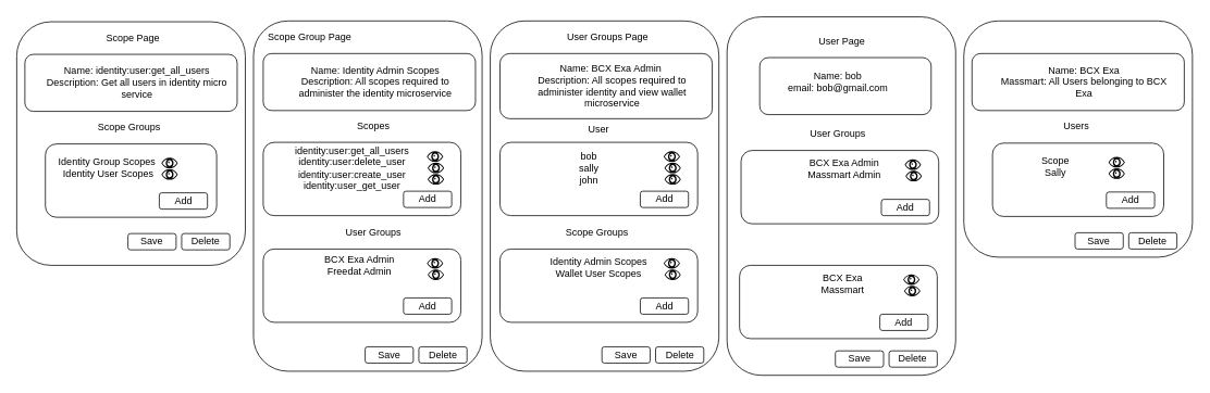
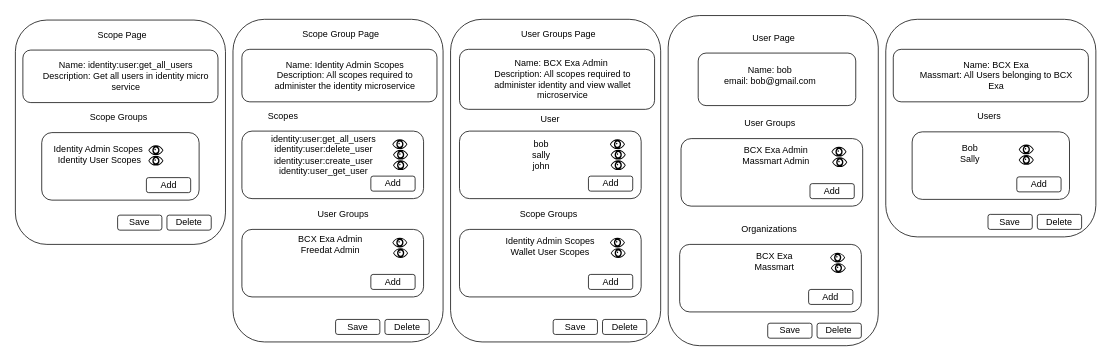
  <mxCell id="0" />
  <mxCell id="1" parent="0" />
  <mxCell id="2" value="" style="rounded=1;whiteSpace=wrap;html=1;" vertex="1" parent="1"><mxGeometry x="20" y="26" width="280" height="299" as="geometry" /></mxCell>
  <mxCell id="3" value="Scope Page" style="text;html=1;strokeColor=none;fillColor=none;align=center;verticalAlign=middle;whiteSpace=wrap;rounded=0;" vertex="1" parent="1"><mxGeometry x="127.12" y="36" width="71" height="20" as="geometry" /></mxCell>
  <mxCell id="4" value="" style="rounded=1;whiteSpace=wrap;html=1;" vertex="1" parent="1"><mxGeometry x="30" y="66" width="260" height="70" as="geometry" /></mxCell>
  <mxCell id="5" value="Name: identity:user:get_all_users&lt;br&gt;Description: Get all users in identity micro service" style="text;html=1;strokeColor=none;fillColor=none;align=center;verticalAlign=middle;whiteSpace=wrap;rounded=0;" vertex="1" parent="1"><mxGeometry x="54.75" y="91" width="224.87" height="20" as="geometry" /></mxCell>
  <mxCell id="6" value="" style="rounded=1;whiteSpace=wrap;html=1;" vertex="1" parent="1"><mxGeometry x="890" y="20" width="280" height="440" as="geometry" /></mxCell>
  <mxCell id="7" value="User Page" style="text;html=1;strokeColor=none;fillColor=none;align=center;verticalAlign=middle;whiteSpace=wrap;rounded=0;" vertex="1" parent="1"><mxGeometry x="954.5" y="40" width="151.5" height="20" as="geometry" /></mxCell>
  <mxCell id="8" value="" style="rounded=1;whiteSpace=wrap;html=1;" vertex="1" parent="1"><mxGeometry x="930" y="70" width="210" height="70" as="geometry" /></mxCell>
  <mxCell id="9" value="Name: bob&lt;br&gt;email: bob@gmail.com&lt;br&gt;" style="text;html=1;strokeColor=none;fillColor=none;align=center;verticalAlign=middle;whiteSpace=wrap;rounded=0;" vertex="1" parent="1"><mxGeometry x="946.37" y="90" width="160" height="20" as="geometry" /></mxCell>
  <mxCell id="10" value="" style="rounded=1;whiteSpace=wrap;html=1;" vertex="1" parent="1"><mxGeometry x="55.12" y="176" width="209.75" height="90" as="geometry" /></mxCell>
  <mxCell id="11" value="Scope Groups" style="text;html=1;strokeColor=none;fillColor=none;align=center;verticalAlign=middle;whiteSpace=wrap;rounded=0;" vertex="1" parent="1"><mxGeometry x="118.12" y="146" width="80" height="20" as="geometry" /></mxCell>
  <mxCell id="12" value="Add" style="rounded=1;whiteSpace=wrap;html=1;" vertex="1" parent="1"><mxGeometry x="194.62" y="236" width="59" height="20" as="geometry" /></mxCell>
- <mxCell id="13" value="Identity Group Scopes&amp;nbsp;&lt;br&gt;Identity User Scopes&lt;br&gt;" style="text;html=1;strokeColor=none;fillColor=none;align=center;verticalAlign=middle;whiteSpace=wrap;rounded=0;" vertex="1" parent="1"><mxGeometry x="67" y="195" width="131.12" height="20" as="geometry" /></mxCell>
+ <mxCell id="13" value="Identity Admin Scopes&amp;nbsp;&lt;br&gt;Identity User Scopes&lt;br&gt;" style="text;html=1;strokeColor=none;fillColor=none;align=center;verticalAlign=middle;whiteSpace=wrap;rounded=0;" vertex="1" parent="1"><mxGeometry x="67" y="195" width="131.12" height="20" as="geometry" /></mxCell>
  <mxCell id="14" value="Save" style="rounded=1;whiteSpace=wrap;html=1;" vertex="1" parent="1"><mxGeometry x="156.25" y="286" width="59" height="20" as="geometry" /></mxCell>
  <mxCell id="15" value="Delete" style="rounded=1;whiteSpace=wrap;html=1;" vertex="1" parent="1"><mxGeometry x="222" y="286" width="59" height="20" as="geometry" /></mxCell>
  <mxCell id="16" value="" style="shape=mxgraph.signs.healthcare.eye;html=1;fillColor=#000000;strokeColor=none;verticalLabelPosition=bottom;verticalAlign=top;align=center;" vertex="1" parent="1"><mxGeometry x="197.25" y="193" width="20" height="13" as="geometry" /></mxCell>
  <mxCell id="17" value="" style="shape=mxgraph.signs.healthcare.eye;html=1;fillColor=#000000;strokeColor=none;verticalLabelPosition=bottom;verticalAlign=top;align=center;" vertex="1" parent="1"><mxGeometry x="197.25" y="207" width="20" height="13" as="geometry" /></mxCell>
  <mxCell id="18" value="" style="rounded=1;whiteSpace=wrap;html=1;" vertex="1" parent="1"><mxGeometry x="310" y="25" width="280" height="430" as="geometry" /></mxCell>
- <mxCell id="19" value="Scope Group Page" style="text;html=1;strokeColor=none;fillColor=none;align=center;verticalAlign=middle;whiteSpace=wrap;rounded=0;" vertex="1" parent="1"><mxGeometry x="314" y="35" width="130" height="20" as="geometry" /></mxCell>
+ <mxCell id="19" value="Scope Group Page" style="text;html=1;strokeColor=none;fillColor=none;align=center;verticalAlign=middle;whiteSpace=wrap;rounded=0;" vertex="1" parent="1"><mxGeometry x="389" y="35" width="130" height="20" as="geometry" /></mxCell>
  <mxCell id="20" value="" style="rounded=1;whiteSpace=wrap;html=1;" vertex="1" parent="1"><mxGeometry x="321.88" y="65" width="260" height="70" as="geometry" /></mxCell>
  <mxCell id="21" value="Name: Identity Admin Scopes&lt;br&gt;Description: All scopes required to administer the identity microservice" style="text;html=1;strokeColor=none;fillColor=none;align=center;verticalAlign=middle;whiteSpace=wrap;rounded=0;" vertex="1" parent="1"><mxGeometry x="346.63" y="90" width="224.87" height="20" as="geometry" /></mxCell>
  <mxCell id="22" value="" style="rounded=1;whiteSpace=wrap;html=1;" vertex="1" parent="1"><mxGeometry x="321.88" y="174" width="242.12" height="90" as="geometry" /></mxCell>
- <mxCell id="23" value="Scopes" style="text;html=1;strokeColor=none;fillColor=none;align=center;verticalAlign=middle;whiteSpace=wrap;rounded=0;" vertex="1" parent="1"><mxGeometry x="417.25" y="144" width="80" height="20" as="geometry" /></mxCell>
+ <mxCell id="23" value="Scopes" style="text;html=1;strokeColor=none;fillColor=none;align=center;verticalAlign=middle;whiteSpace=wrap;rounded=0;" vertex="1" parent="1"><mxGeometry x="337.25" y="144" width="80" height="20" as="geometry" /></mxCell>
  <mxCell id="24" value="Add" style="rounded=1;whiteSpace=wrap;html=1;" vertex="1" parent="1"><mxGeometry x="493.75" y="234" width="59" height="20" as="geometry" /></mxCell>
  <mxCell id="25" value="identity:user:get_all_users&lt;br&gt;identity:user:delete_user&lt;br&gt;identity:user:create_user&lt;br&gt;identity:user_get_user&lt;br&gt;" style="text;html=1;strokeColor=none;fillColor=none;align=center;verticalAlign=middle;whiteSpace=wrap;rounded=0;" vertex="1" parent="1"><mxGeometry x="351.88" y="195.5" width="158.37" height="20" as="geometry" /></mxCell>
  <mxCell id="26" value="Save" style="rounded=1;whiteSpace=wrap;html=1;" vertex="1" parent="1"><mxGeometry x="446.75" y="425" width="59" height="20" as="geometry" /></mxCell>
  <mxCell id="27" value="Delete" style="rounded=1;whiteSpace=wrap;html=1;" vertex="1" parent="1"><mxGeometry x="512.5" y="425" width="59" height="20" as="geometry" /></mxCell>
  <mxCell id="28" value="" style="shape=mxgraph.signs.healthcare.eye;html=1;fillColor=#000000;strokeColor=none;verticalLabelPosition=bottom;verticalAlign=top;align=center;" vertex="1" parent="1"><mxGeometry x="522.38" y="185" width="20" height="13" as="geometry" /></mxCell>
  <mxCell id="29" value="" style="shape=mxgraph.signs.healthcare.eye;html=1;fillColor=#000000;strokeColor=none;verticalLabelPosition=bottom;verticalAlign=top;align=center;" vertex="1" parent="1"><mxGeometry x="523.38" y="199" width="20" height="13" as="geometry" /></mxCell>
  <mxCell id="30" value="" style="shape=mxgraph.signs.healthcare.eye;html=1;fillColor=#000000;strokeColor=none;verticalLabelPosition=bottom;verticalAlign=top;align=center;" vertex="1" parent="1"><mxGeometry x="523.38" y="213" width="20" height="13" as="geometry" /></mxCell>
  <mxCell id="31" value="" style="rounded=1;whiteSpace=wrap;html=1;" vertex="1" parent="1"><mxGeometry x="321.88" y="305" width="242.12" height="90" as="geometry" /></mxCell>
  <mxCell id="32" value="User Groups" style="text;html=1;strokeColor=none;fillColor=none;align=center;verticalAlign=middle;whiteSpace=wrap;rounded=0;" vertex="1" parent="1"><mxGeometry x="417.25" y="275" width="80" height="20" as="geometry" /></mxCell>
  <mxCell id="33" value="Add" style="rounded=1;whiteSpace=wrap;html=1;" vertex="1" parent="1"><mxGeometry x="493.75" y="365" width="59" height="20" as="geometry" /></mxCell>
  <mxCell id="34" value="BCX Exa Admin&lt;br&gt;Freedat Admin" style="text;html=1;strokeColor=none;fillColor=none;align=center;verticalAlign=middle;whiteSpace=wrap;rounded=0;" vertex="1" parent="1"><mxGeometry x="360.63" y="315" width="158.37" height="20" as="geometry" /></mxCell>
  <mxCell id="35" value="" style="shape=mxgraph.signs.healthcare.eye;html=1;fillColor=#000000;strokeColor=none;verticalLabelPosition=bottom;verticalAlign=top;align=center;" vertex="1" parent="1"><mxGeometry x="522.38" y="316" width="20" height="13" as="geometry" /></mxCell>
  <mxCell id="36" value="" style="shape=mxgraph.signs.healthcare.eye;html=1;fillColor=#000000;strokeColor=none;verticalLabelPosition=bottom;verticalAlign=top;align=center;" vertex="1" parent="1"><mxGeometry x="523.38" y="330" width="20" height="13" as="geometry" /></mxCell>
  <mxCell id="37" value="" style="rounded=1;whiteSpace=wrap;html=1;" vertex="1" parent="1"><mxGeometry x="600" y="25" width="280" height="430" as="geometry" /></mxCell>
  <mxCell id="38" value="User Groups Page" style="text;html=1;strokeColor=none;fillColor=none;align=center;verticalAlign=middle;whiteSpace=wrap;rounded=0;" vertex="1" parent="1"><mxGeometry x="679" y="35" width="130" height="20" as="geometry" /></mxCell>
  <mxCell id="39" value="" style="rounded=1;whiteSpace=wrap;html=1;" vertex="1" parent="1"><mxGeometry x="611.88" y="65" width="260" height="80" as="geometry" /></mxCell>
  <mxCell id="40" value="Name: BCX Exa Admin&amp;nbsp;&lt;br&gt;Description: All scopes required to administer identity and view wallet microservice" style="text;html=1;strokeColor=none;fillColor=none;align=center;verticalAlign=middle;whiteSpace=wrap;rounded=0;" vertex="1" parent="1"><mxGeometry x="636.63" y="77.5" width="224.87" height="55" as="geometry" /></mxCell>
  <mxCell id="41" value="" style="rounded=1;whiteSpace=wrap;html=1;" vertex="1" parent="1"><mxGeometry x="611.88" y="174" width="242.12" height="90" as="geometry" /></mxCell>
  <mxCell id="42" value="User" style="text;html=1;strokeColor=none;fillColor=none;align=center;verticalAlign=middle;whiteSpace=wrap;rounded=0;" vertex="1" parent="1"><mxGeometry x="692.94" y="149" width="80" height="20" as="geometry" /></mxCell>
  <mxCell id="43" value="Add" style="rounded=1;whiteSpace=wrap;html=1;" vertex="1" parent="1"><mxGeometry x="783.75" y="234" width="59" height="20" as="geometry" /></mxCell>
  <mxCell id="44" value="bob&lt;br&gt;sally&lt;br&gt;john" style="text;html=1;strokeColor=none;fillColor=none;align=center;verticalAlign=middle;whiteSpace=wrap;rounded=0;" vertex="1" parent="1"><mxGeometry x="641.88" y="195.5" width="158.37" height="20" as="geometry" /></mxCell>
  <mxCell id="45" value="Save" style="rounded=1;whiteSpace=wrap;html=1;" vertex="1" parent="1"><mxGeometry x="736.75" y="425" width="59" height="20" as="geometry" /></mxCell>
  <mxCell id="46" value="Delete" style="rounded=1;whiteSpace=wrap;html=1;" vertex="1" parent="1"><mxGeometry x="802.5" y="425" width="59" height="20" as="geometry" /></mxCell>
  <mxCell id="47" value="" style="shape=mxgraph.signs.healthcare.eye;html=1;fillColor=#000000;strokeColor=none;verticalLabelPosition=bottom;verticalAlign=top;align=center;" vertex="1" parent="1"><mxGeometry x="812.38" y="185" width="20" height="13" as="geometry" /></mxCell>
  <mxCell id="48" value="" style="shape=mxgraph.signs.healthcare.eye;html=1;fillColor=#000000;strokeColor=none;verticalLabelPosition=bottom;verticalAlign=top;align=center;" vertex="1" parent="1"><mxGeometry x="813.38" y="199" width="20" height="13" as="geometry" /></mxCell>
  <mxCell id="49" value="" style="shape=mxgraph.signs.healthcare.eye;html=1;fillColor=#000000;strokeColor=none;verticalLabelPosition=bottom;verticalAlign=top;align=center;" vertex="1" parent="1"><mxGeometry x="813.38" y="213" width="20" height="13" as="geometry" /></mxCell>
  <mxCell id="50" value="" style="rounded=1;whiteSpace=wrap;html=1;" vertex="1" parent="1"><mxGeometry x="611.88" y="305" width="242.12" height="90" as="geometry" /></mxCell>
  <mxCell id="51" value="Scope Groups" style="text;html=1;strokeColor=none;fillColor=none;align=center;verticalAlign=middle;whiteSpace=wrap;rounded=0;" vertex="1" parent="1"><mxGeometry x="691" y="275" width="80" height="20" as="geometry" /></mxCell>
  <mxCell id="52" value="Add" style="rounded=1;whiteSpace=wrap;html=1;" vertex="1" parent="1"><mxGeometry x="783.75" y="365" width="59" height="20" as="geometry" /></mxCell>
  <mxCell id="53" value="Identity Admin Scopes&lt;br&gt;Wallet User Scopes" style="text;html=1;strokeColor=none;fillColor=none;align=center;verticalAlign=middle;whiteSpace=wrap;rounded=0;" vertex="1" parent="1"><mxGeometry x="653.76" y="318" width="158.37" height="20" as="geometry" /></mxCell>
  <mxCell id="54" value="" style="shape=mxgraph.signs.healthcare.eye;html=1;fillColor=#000000;strokeColor=none;verticalLabelPosition=bottom;verticalAlign=top;align=center;" vertex="1" parent="1"><mxGeometry x="812.38" y="316" width="20" height="13" as="geometry" /></mxCell>
  <mxCell id="55" value="" style="shape=mxgraph.signs.healthcare.eye;html=1;fillColor=#000000;strokeColor=none;verticalLabelPosition=bottom;verticalAlign=top;align=center;" vertex="1" parent="1"><mxGeometry x="813.38" y="330" width="20" height="13" as="geometry" /></mxCell>
  <mxCell id="56" value="" style="rounded=1;whiteSpace=wrap;html=1;" vertex="1" parent="1"><mxGeometry x="907.13" y="184" width="242.12" height="90" as="geometry" /></mxCell>
  <mxCell id="57" value="User Groups" style="text;html=1;strokeColor=none;fillColor=none;align=center;verticalAlign=middle;whiteSpace=wrap;rounded=0;" vertex="1" parent="1"><mxGeometry x="986.37" y="154" width="80" height="20" as="geometry" /></mxCell>
  <mxCell id="58" value="Add" style="rounded=1;whiteSpace=wrap;html=1;" vertex="1" parent="1"><mxGeometry x="1079" y="244" width="59" height="20" as="geometry" /></mxCell>
  <mxCell id="59" value="BCX Exa Admin&lt;br&gt;Massmart Admin" style="text;html=1;strokeColor=none;fillColor=none;align=center;verticalAlign=middle;whiteSpace=wrap;rounded=0;" vertex="1" parent="1"><mxGeometry x="954.5" y="197" width="158.37" height="20" as="geometry" /></mxCell>
  <mxCell id="60" value="" style="shape=mxgraph.signs.healthcare.eye;html=1;fillColor=#000000;strokeColor=none;verticalLabelPosition=bottom;verticalAlign=top;align=center;" vertex="1" parent="1"><mxGeometry x="1107.63" y="195" width="20" height="13" as="geometry" /></mxCell>
  <mxCell id="61" value="" style="shape=mxgraph.signs.healthcare.eye;html=1;fillColor=#000000;strokeColor=none;verticalLabelPosition=bottom;verticalAlign=top;align=center;" vertex="1" parent="1"><mxGeometry x="1108.63" y="209" width="20" height="13" as="geometry" /></mxCell>
  <mxCell id="62" value="" style="rounded=1;whiteSpace=wrap;html=1;" vertex="1" parent="1"><mxGeometry x="905.31" y="325" width="242.12" height="90" as="geometry" /></mxCell>
+ <mxCell id="63" value="Organizations" style="text;html=1;strokeColor=none;fillColor=none;align=center;verticalAlign=middle;whiteSpace=wrap;rounded=0;" vertex="1" parent="1"><mxGeometry x="984.55" y="295" width="80" height="20" as="geometry" /></mxCell>
  <mxCell id="64" value="Add" style="rounded=1;whiteSpace=wrap;html=1;" vertex="1" parent="1"><mxGeometry x="1077.18" y="385" width="59" height="20" as="geometry" /></mxCell>
  <mxCell id="65" value="BCX Exa&lt;br&gt;Massmart" style="text;html=1;strokeColor=none;fillColor=none;align=center;verticalAlign=middle;whiteSpace=wrap;rounded=0;" vertex="1" parent="1"><mxGeometry x="952.68" y="338" width="158.37" height="20" as="geometry" /></mxCell>
  <mxCell id="66" value="" style="shape=mxgraph.signs.healthcare.eye;html=1;fillColor=#000000;strokeColor=none;verticalLabelPosition=bottom;verticalAlign=top;align=center;" vertex="1" parent="1"><mxGeometry x="1105.81" y="336" width="20" height="13" as="geometry" /></mxCell>
  <mxCell id="67" value="" style="shape=mxgraph.signs.healthcare.eye;html=1;fillColor=#000000;strokeColor=none;verticalLabelPosition=bottom;verticalAlign=top;align=center;" vertex="1" parent="1"><mxGeometry x="1106.81" y="350" width="20" height="13" as="geometry" /></mxCell>
  <mxCell id="68" value="" style="rounded=1;whiteSpace=wrap;html=1;" vertex="1" parent="1"><mxGeometry x="1180" y="25" width="280" height="290" as="geometry" /></mxCell>
  <mxCell id="69" value="" style="rounded=1;whiteSpace=wrap;html=1;" vertex="1" parent="1"><mxGeometry x="1190" y="65" width="260" height="70" as="geometry" /></mxCell>
  <mxCell id="70" value="Name: BCX Exa&lt;br&gt;Massmart: All Users belonging to BCX Exa" style="text;html=1;strokeColor=none;fillColor=none;align=center;verticalAlign=middle;whiteSpace=wrap;rounded=0;" vertex="1" parent="1"><mxGeometry x="1214.75" y="90" width="224.87" height="20" as="geometry" /></mxCell>
  <mxCell id="71" value="" style="rounded=1;whiteSpace=wrap;html=1;" vertex="1" parent="1"><mxGeometry x="1215.12" y="175" width="209.75" height="90" as="geometry" /></mxCell>
  <mxCell id="72" value="Users" style="text;html=1;strokeColor=none;fillColor=none;align=center;verticalAlign=middle;whiteSpace=wrap;rounded=0;" vertex="1" parent="1"><mxGeometry x="1278.12" y="145" width="80" height="20" as="geometry" /></mxCell>
  <mxCell id="73" value="Add" style="rounded=1;whiteSpace=wrap;html=1;" vertex="1" parent="1"><mxGeometry x="1354.62" y="235" width="59" height="20" as="geometry" /></mxCell>
- <mxCell id="74" value="Scope&lt;br&gt;Sally" style="text;html=1;strokeColor=none;fillColor=none;align=center;verticalAlign=middle;whiteSpace=wrap;rounded=0;" vertex="1" parent="1"><mxGeometry x="1227" y="194" width="131.12" height="20" as="geometry" /></mxCell>
+ <mxCell id="74" value="Bob&lt;br&gt;Sally" style="text;html=1;strokeColor=none;fillColor=none;align=center;verticalAlign=middle;whiteSpace=wrap;rounded=0;" vertex="1" parent="1"><mxGeometry x="1227" y="194" width="131.12" height="20" as="geometry" /></mxCell>
  <mxCell id="75" value="Save" style="rounded=1;whiteSpace=wrap;html=1;" vertex="1" parent="1"><mxGeometry x="1316.25" y="285" width="59" height="20" as="geometry" /></mxCell>
  <mxCell id="76" value="Delete" style="rounded=1;whiteSpace=wrap;html=1;" vertex="1" parent="1"><mxGeometry x="1382" y="285" width="59" height="20" as="geometry" /></mxCell>
  <mxCell id="77" value="" style="shape=mxgraph.signs.healthcare.eye;html=1;fillColor=#000000;strokeColor=none;verticalLabelPosition=bottom;verticalAlign=top;align=center;" vertex="1" parent="1"><mxGeometry x="1357.25" y="192" width="20" height="13" as="geometry" /></mxCell>
  <mxCell id="78" value="" style="shape=mxgraph.signs.healthcare.eye;html=1;fillColor=#000000;strokeColor=none;verticalLabelPosition=bottom;verticalAlign=top;align=center;" vertex="1" parent="1"><mxGeometry x="1357.25" y="206" width="20" height="13" as="geometry" /></mxCell>
  <mxCell id="79" value="Save" style="rounded=1;whiteSpace=wrap;html=1;" vertex="1" parent="1"><mxGeometry x="1022.68" y="430" width="59" height="20" as="geometry" /></mxCell>
  <mxCell id="80" value="Delete" style="rounded=1;whiteSpace=wrap;html=1;" vertex="1" parent="1"><mxGeometry x="1088.43" y="430" width="59" height="20" as="geometry" /></mxCell>
